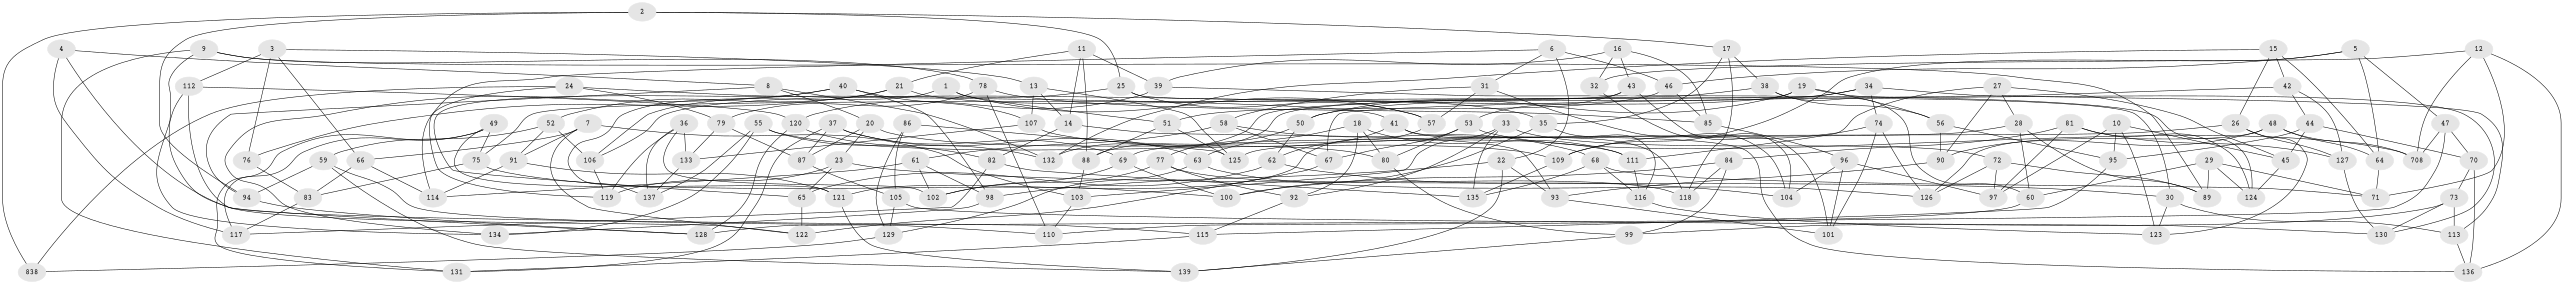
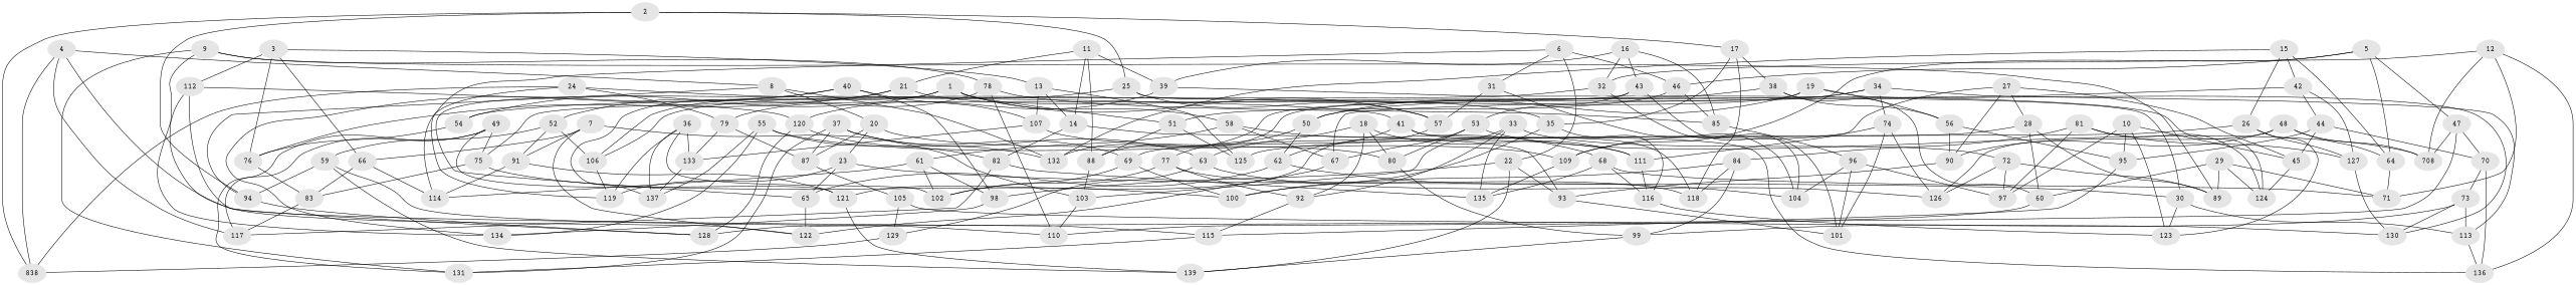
  graph {
    fontname="Courier Prime"
    node [color=gray90 fontname="Courier Prime" style=filled]
    edge [fontname="Courier Prime"]
    1
    51
+   54
    57
    137
    88
    125
    76
    121
    2
    17
    25
    94
    n14 [label=838]
    35
    38
    118
    106
    30
    128
    3
    13
    66
    112
    14
    107
    114
    83
    120
    134
    4
    8
    115
    117
    20
    132
    131
    5
    46
    47
    64
    109
    85
    n44 [label=708]
    70
    71
    135
    6
    22
    31
    119
    93
    98
    139
    58
    104
    7
    91
    103
    122
    110
    80
    23
    87
    9
    78
    89
    79
    10
    45
    95
    97
    123
    124
    11
    21
    39
    82
    52
    12
    32
    136
    111
    133
    101
    15
    26
    42
    127
    44
    67
    16
    43
    53
    75
    96
    100
    116
    56
    60
    18
    63
    92
    126
    129
    99
    19
    50
    130
    62
    77
    90
    65
    105
    59
    113
    24
    41
    27
    28
    69
    102
    29
    61
    68
    33
    72
    34
    74
    36
    37
    40
    73
    48
    49
-   86
    55
    81
    84
    1 -- 51
+   1 -- 54
    1 -- 57
    1 -- 137
    51 -- 88
    51 -- 125
+   54 -- 76
    57 -- 121
    88 -- 103
    76 -- 83
    121 -- 139
    2 -- 17
    2 -- 25
    2 -- 94
    2 -- n14
    17 -- 35
    17 -- 38
    17 -- 118
    25 -- 57
    25 -- 106
    25 -- 30
    94 -- 128
    35 -- 100
    35 -- 116
    38 -- 132
    38 -- 56
    38 -- 60
    106 -- 119
    30 -- 123
    30 -- 113
    3 -- 76
    3 -- 13
    3 -- 66
    3 -- 112
    13 -- 125
    13 -- 14
    13 -- 107
    66 -- 114
    66 -- 83
    112 -- 128
    112 -- 120
    112 -- 134
    14 -- 93
    14 -- 82
    107 -- 111
    107 -- 133
    83 -- 117
    120 -- 128
    120 -- 132
+   4 -- n14
    4 -- 8
    4 -- 115
    4 -- 117
    8 -- 94
    8 -- 20
    8 -- 132
    115 -- 131
    20 -- 80
    20 -- 23
    20 -- 87
    5 -- 46
    5 -- 47
    5 -- 64
    5 -- 109
    46 -- 51
    46 -- 85
    47 -- 128
    47 -- n44
    47 -- 70
    64 -- 71
    109 -- 135
    85 -- 96
    70 -- 136
    70 -- 73
    6 -- 46
    6 -- 22
    6 -- 31
    6 -- 119
    22 -- 93
    22 -- 98
    22 -- 139
    31 -- 57
-   31 -- 58
+   1 -- 58
    31 -- 104
    93 -- 101
    98 -- 134
    58 -- 67
    58 -- 61
    58 -- 68
    7 -- 66
    7 -- 91
    7 -- 103
    7 -- 122
    91 -- 121
    91 -- 114
    103 -- 110
    80 -- 99
    23 -- 30
    23 -- 119
    23 -- 65
    87 -- 105
    9 -- 131
    9 -- 122
    9 -- 78
    9 -- 89
    78 -- 85
    78 -- 110
    78 -- 79
    79 -- 87
    79 -- 133
    10 -- 45
    10 -- 95
    10 -- 97
    10 -- 123
    45 -- 124
    95 -- 115
    11 -- 88
    11 -- 14
    11 -- 21
    11 -- 39
    21 -- 76
    21 -- 35
    21 -- 52
    39 -- 120
    39 -- 124
    82 -- 117
    82 -- 135
    52 -- 106
    52 -- 91
    52 -- 59
    12 -- n44
    12 -- 71
    12 -- 32
    12 -- 136
+   32 -- 54
    32 -- 104
    111 -- 116
    133 -- 137
    15 -- 132
    15 -- 64
    15 -- 26
    15 -- 42
    26 -- 125
    26 -- 123
    26 -- 127
    42 -- 127
    42 -- 44
    42 -- 67
    127 -- 130
    44 -- 70
    44 -- 45
    44 -- 95
    67 -- 122
    16 -- 85
    16 -- 39
    16 -- 32
    16 -- 43
    43 -- 101
    43 -- 53
    43 -- 75
    53 -- n44
    53 -- 80
    53 -- 67
    75 -- 83
    75 -- 100
    96 -- 104
    96 -- 97
    96 -- 101
    116 -- 123
    56 -- 95
    56 -- 90
    60 -- 110
    18 -- 80
    18 -- 111
    18 -- 63
    18 -- 92
    63 -- 126
    63 -- 129
    92 -- 115
    129 -- n14
    99 -- 139
    19 -- 106
    19 -- 56
    19 -- 50
    19 -- 130
    50 -- 62
    50 -- 77
    62 -- 104
    62 -- 65
    77 -- 118
    77 -- 92
    77 -- 102
    90 -- 93
    65 -- 122
    105 -- 129
    105 -- 130
    59 -- 94
    59 -- 139
    59 -- 110
    113 -- 136
    24 -- n14
    24 -- 114
    24 -- 79
    24 -- 41
    41 -- 118
    41 -- 136
    41 -- 62
    27 -- 45
    27 -- 111
    27 -- 90
    27 -- 28
    28 -- 89
    28 -- 60
    28 -- 69
    69 -- 100
    69 -- 102
    29 -- 71
    29 -- 89
    29 -- 124
    29 -- 60
    61 -- 114
    61 -- 98
    61 -- 102
    68 -- 71
    68 -- 135
    68 -- 116
    33 -- 135
    33 -- 103
    33 -- 92
    33 -- 72
    72 -- 89
    72 -- 97
    72 -- 126
    34 -- 88
    34 -- 50
    34 -- 113
    34 -- 74
    74 -- 109
    74 -- 101
    74 -- 126
    36 -- 137
    36 -- 119
    36 -- 133
    36 -- 102
    37 -- 131
    37 -- 87
    37 -- 63
    37 -- 69
    40 -- 107
    40 -- 134
    40 -- 98
    40 -- 65
    73 -- 99
    73 -- 130
    73 -- 113
    48 -- 64
    48 -- n44
    48 -- 126
    48 -- 90
    49 -- 121
    49 -- 117
    49 -- 131
    49 -- 75
-   86 -- 125
-   86 -- 129
-   86 -- 105
    55 -- 137
    55 -- 134
    55 -- 109
    55 -- 82
    81 -- 97
    81 -- 124
    81 -- 127
    81 -- 84
    84 -- 118
    84 -- 100
    84 -- 99
  }
